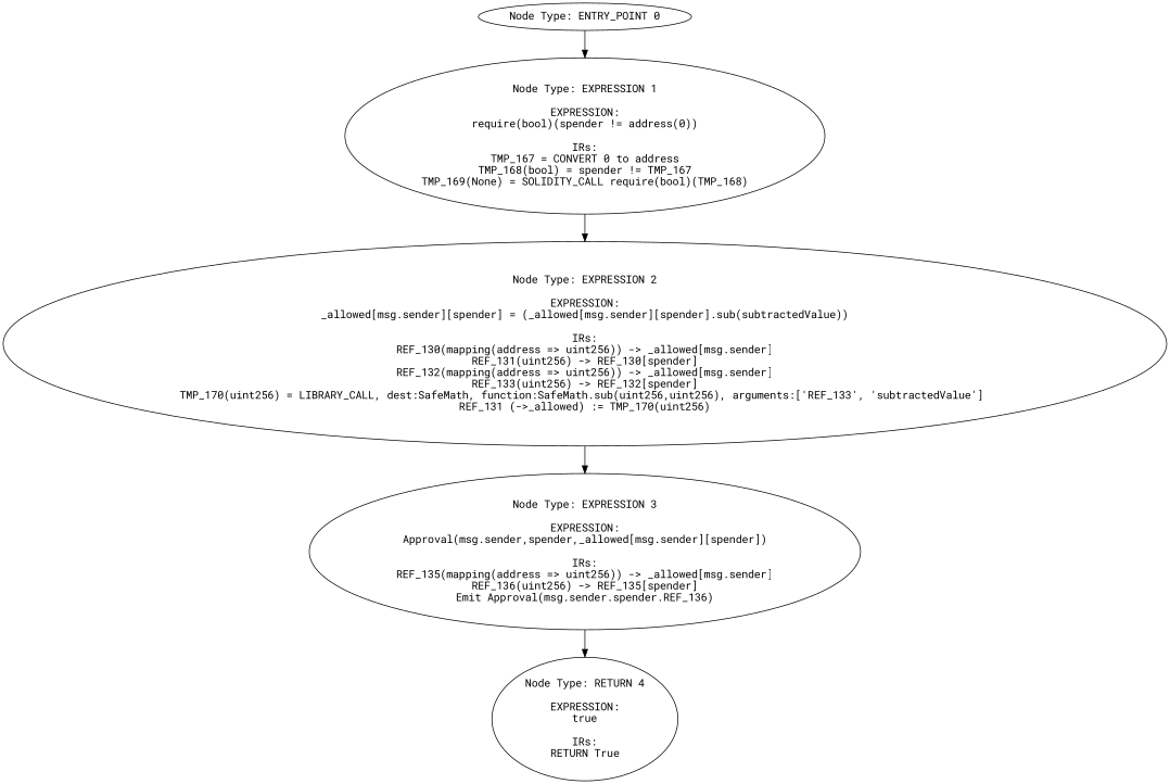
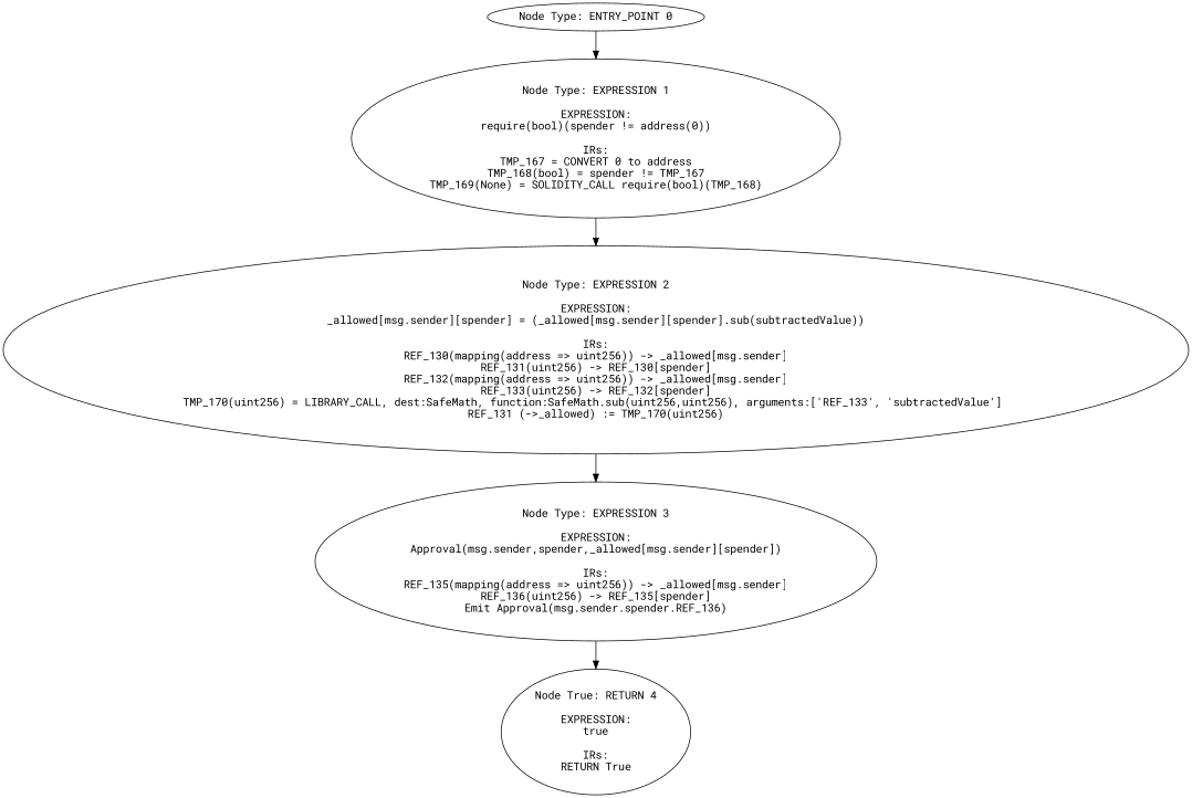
  digraph {
    fontname="Roboto Mono"
    node [fontname="Roboto Mono"]
    edge [fontname="Roboto Mono"]
    n1 [label="Node Type: ENTRY_POINT 0\n"]
    n2 [label="Node Type: EXPRESSION 1\n\nEXPRESSION:\nrequire(bool)(spender != address(0))\n\nIRs:\nTMP_167 = CONVERT 0 to address\nTMP_168(bool) = spender != TMP_167\nTMP_169(None) = SOLIDITY_CALL require(bool)(TMP_168)"]
    n3 [label="Node Type: EXPRESSION 2\n\nEXPRESSION:\n_allowed[msg.sender][spender] = (_allowed[msg.sender][spender].sub(subtractedValue))\n\nIRs:\nREF_130(mapping(address => uint256)) -> _allowed[msg.sender]\nREF_131(uint256) -> REF_130[spender]\nREF_132(mapping(address => uint256)) -> _allowed[msg.sender]\nREF_133(uint256) -> REF_132[spender]\nTMP_170(uint256) = LIBRARY_CALL, dest:SafeMath, function:SafeMath.sub(uint256,uint256), arguments:['REF_133', 'subtractedValue'] \nREF_131 (->_allowed) := TMP_170(uint256)"]
    n4 [label="Node Type: EXPRESSION 3\n\nEXPRESSION:\nApproval(msg.sender,spender,_allowed[msg.sender][spender])\n\nIRs:\nREF_135(mapping(address => uint256)) -> _allowed[msg.sender]\nREF_136(uint256) -> REF_135[spender]\nEmit Approval(msg.sender.spender.REF_136)"]
-   n5 [label="Node Type: RETURN 4\n\nEXPRESSION:\ntrue\n\nIRs:\nRETURN True"]
+   n5 [label="Node True: RETURN 4\n\nEXPRESSION:\ntrue\n\nIRs:\nRETURN True"]
    n1 -> n2
    n2 -> n3
    n3 -> n4
    n4 -> n5
  }
